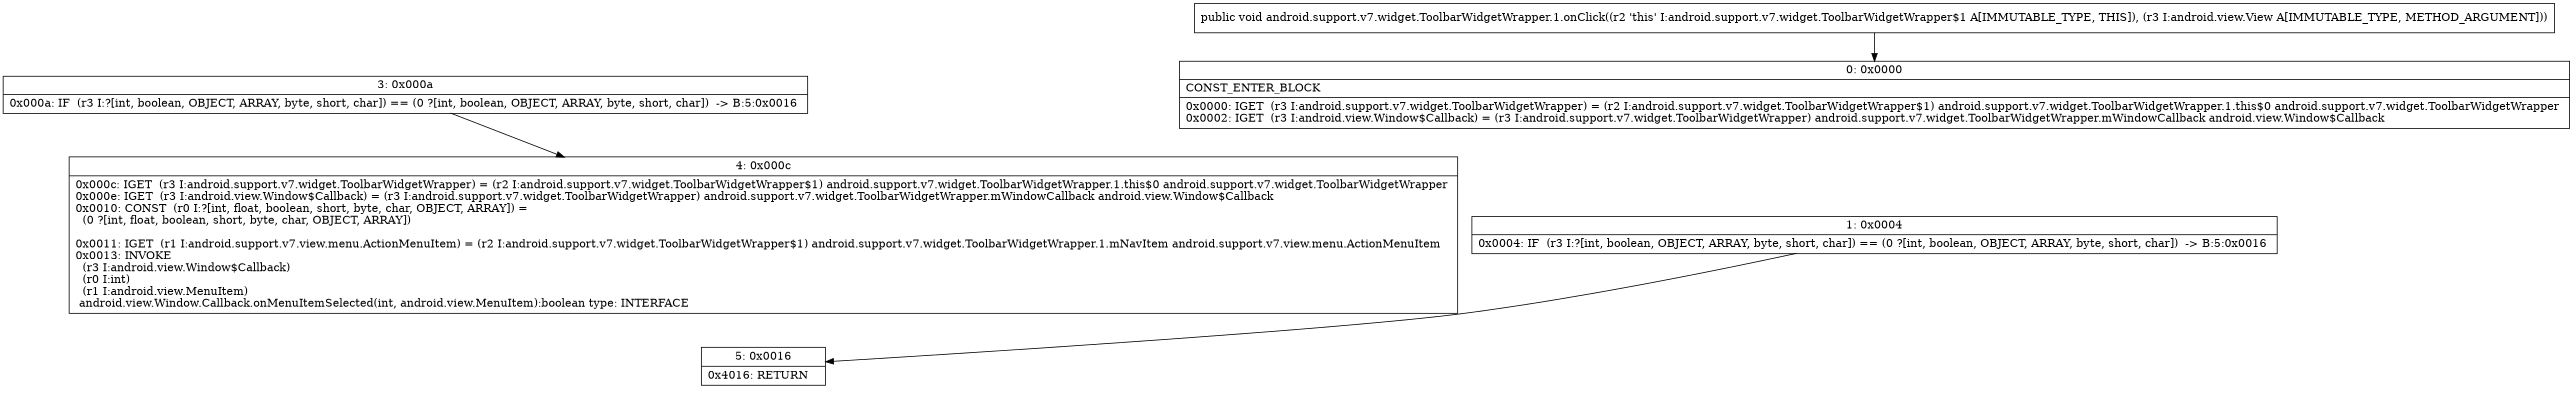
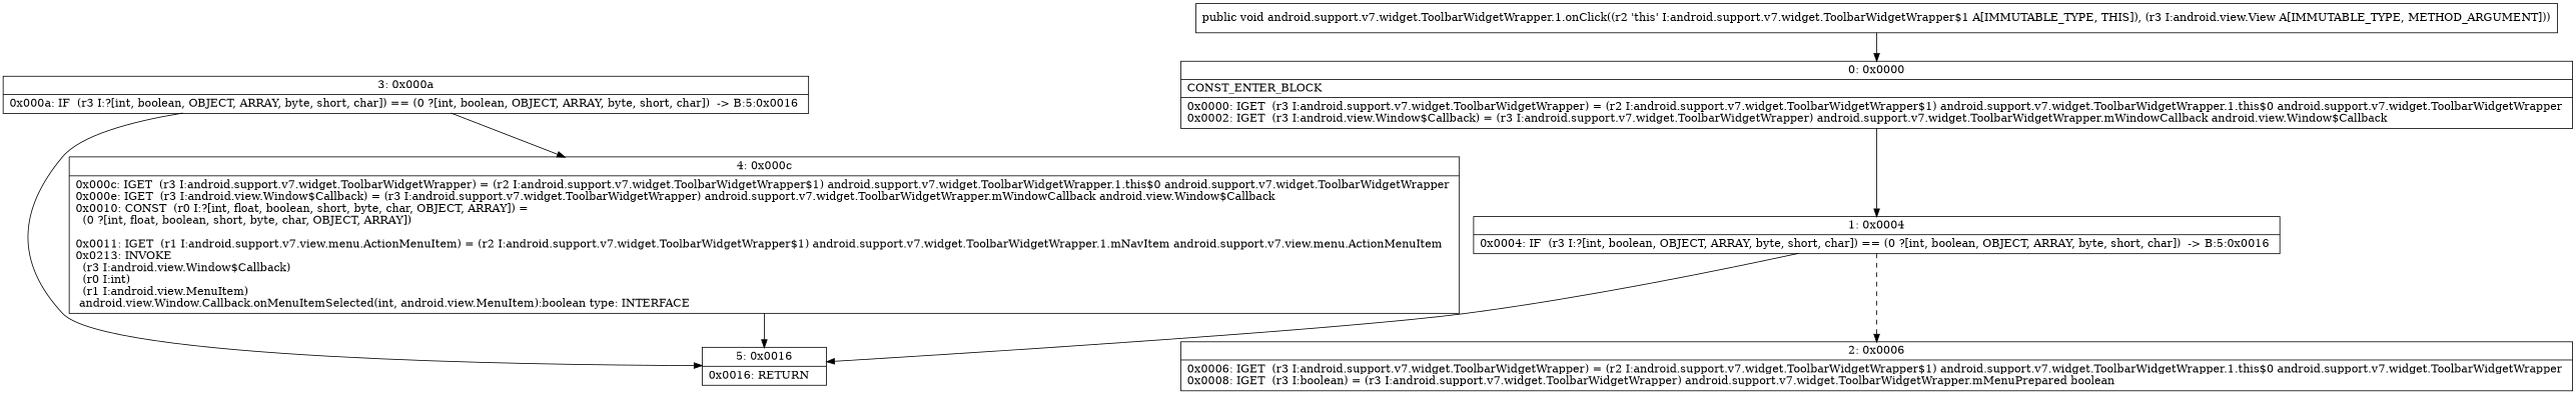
  digraph {
    node [shape=record]
    n1 [label="{0\:\ 0x0000|CONST_ENTER_BLOCK\l|0x0000: IGET  (r3 I:android.support.v7.widget.ToolbarWidgetWrapper) = (r2 I:android.support.v7.widget.ToolbarWidgetWrapper$1) android.support.v7.widget.ToolbarWidgetWrapper.1.this$0 android.support.v7.widget.ToolbarWidgetWrapper \l0x0002: IGET  (r3 I:android.view.Window$Callback) = (r3 I:android.support.v7.widget.ToolbarWidgetWrapper) android.support.v7.widget.ToolbarWidgetWrapper.mWindowCallback android.view.Window$Callback \l}"]
    n2 [label="{1\:\ 0x0004|0x0004: IF  (r3 I:?[int, boolean, OBJECT, ARRAY, byte, short, char]) == (0 ?[int, boolean, OBJECT, ARRAY, byte, short, char])  \-\> B:5:0x0016 \l}"]
-   n4 [label="{5\:\ 0x0016|0x4016: RETURN   \l}"]
+   n3 [label="{2\:\ 0x0006|0x0006: IGET  (r3 I:android.support.v7.widget.ToolbarWidgetWrapper) = (r2 I:android.support.v7.widget.ToolbarWidgetWrapper$1) android.support.v7.widget.ToolbarWidgetWrapper.1.this$0 android.support.v7.widget.ToolbarWidgetWrapper \l0x0008: IGET  (r3 I:boolean) = (r3 I:android.support.v7.widget.ToolbarWidgetWrapper) android.support.v7.widget.ToolbarWidgetWrapper.mMenuPrepared boolean \l}"]
+   n4 [label="{5\:\ 0x0016|0x0016: RETURN   \l}"]
    n5 [label="{3\:\ 0x000a|0x000a: IF  (r3 I:?[int, boolean, OBJECT, ARRAY, byte, short, char]) == (0 ?[int, boolean, OBJECT, ARRAY, byte, short, char])  \-\> B:5:0x0016 \l}"]
-   n6 [label="{4\:\ 0x000c|0x000c: IGET  (r3 I:android.support.v7.widget.ToolbarWidgetWrapper) = (r2 I:android.support.v7.widget.ToolbarWidgetWrapper$1) android.support.v7.widget.ToolbarWidgetWrapper.1.this$0 android.support.v7.widget.ToolbarWidgetWrapper \l0x000e: IGET  (r3 I:android.view.Window$Callback) = (r3 I:android.support.v7.widget.ToolbarWidgetWrapper) android.support.v7.widget.ToolbarWidgetWrapper.mWindowCallback android.view.Window$Callback \l0x0010: CONST  (r0 I:?[int, float, boolean, short, byte, char, OBJECT, ARRAY]) = \l  (0 ?[int, float, boolean, short, byte, char, OBJECT, ARRAY])\l \l0x0011: IGET  (r1 I:android.support.v7.view.menu.ActionMenuItem) = (r2 I:android.support.v7.widget.ToolbarWidgetWrapper$1) android.support.v7.widget.ToolbarWidgetWrapper.1.mNavItem android.support.v7.view.menu.ActionMenuItem \l0x0013: INVOKE  \l  (r3 I:android.view.Window$Callback)\l  (r0 I:int)\l  (r1 I:android.view.MenuItem)\l android.view.Window.Callback.onMenuItemSelected(int, android.view.MenuItem):boolean type: INTERFACE \l}"]
+   n6 [label="{4\:\ 0x000c|0x000c: IGET  (r3 I:android.support.v7.widget.ToolbarWidgetWrapper) = (r2 I:android.support.v7.widget.ToolbarWidgetWrapper$1) android.support.v7.widget.ToolbarWidgetWrapper.1.this$0 android.support.v7.widget.ToolbarWidgetWrapper \l0x000e: IGET  (r3 I:android.view.Window$Callback) = (r3 I:android.support.v7.widget.ToolbarWidgetWrapper) android.support.v7.widget.ToolbarWidgetWrapper.mWindowCallback android.view.Window$Callback \l0x0010: CONST  (r0 I:?[int, float, boolean, short, byte, char, OBJECT, ARRAY]) = \l  (0 ?[int, float, boolean, short, byte, char, OBJECT, ARRAY])\l \l0x0011: IGET  (r1 I:android.support.v7.view.menu.ActionMenuItem) = (r2 I:android.support.v7.widget.ToolbarWidgetWrapper$1) android.support.v7.widget.ToolbarWidgetWrapper.1.mNavItem android.support.v7.view.menu.ActionMenuItem \l0x0213: INVOKE  \l  (r3 I:android.view.Window$Callback)\l  (r0 I:int)\l  (r1 I:android.view.MenuItem)\l android.view.Window.Callback.onMenuItemSelected(int, android.view.MenuItem):boolean type: INTERFACE \l}"]
    n7 [label="{public void android.support.v7.widget.ToolbarWidgetWrapper.1.onClick((r2 'this' I:android.support.v7.widget.ToolbarWidgetWrapper$1 A[IMMUTABLE_TYPE, THIS]), (r3 I:android.view.View A[IMMUTABLE_TYPE, METHOD_ARGUMENT])) }"]
+   n1 -> n2
+   n2 -> n3 [style=dashed]
    n2 -> n4
+   n5 -> n4
    n5 -> n6 [style=solid]
+   n6 -> n4
    n7 -> n1
  }
